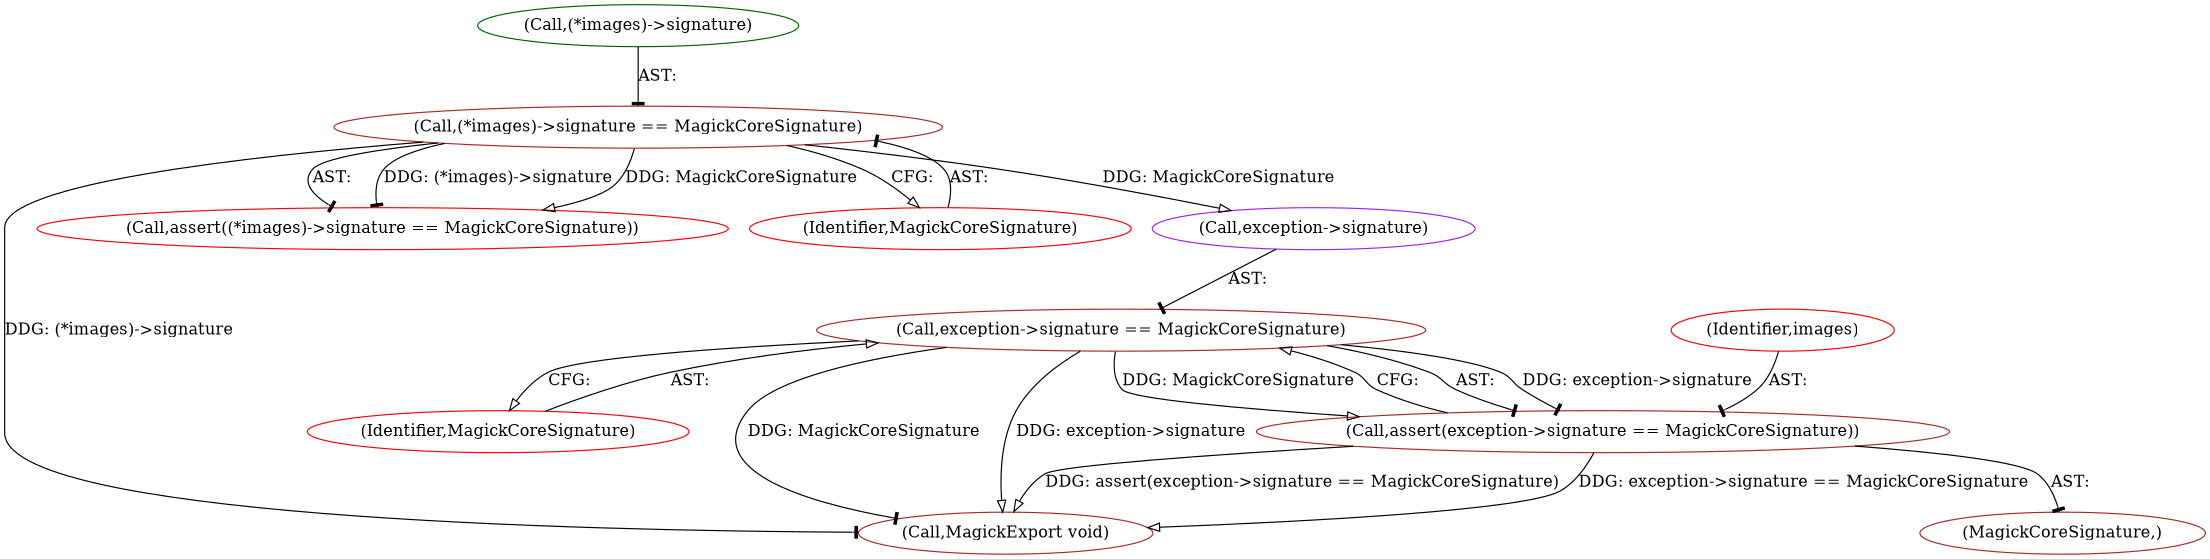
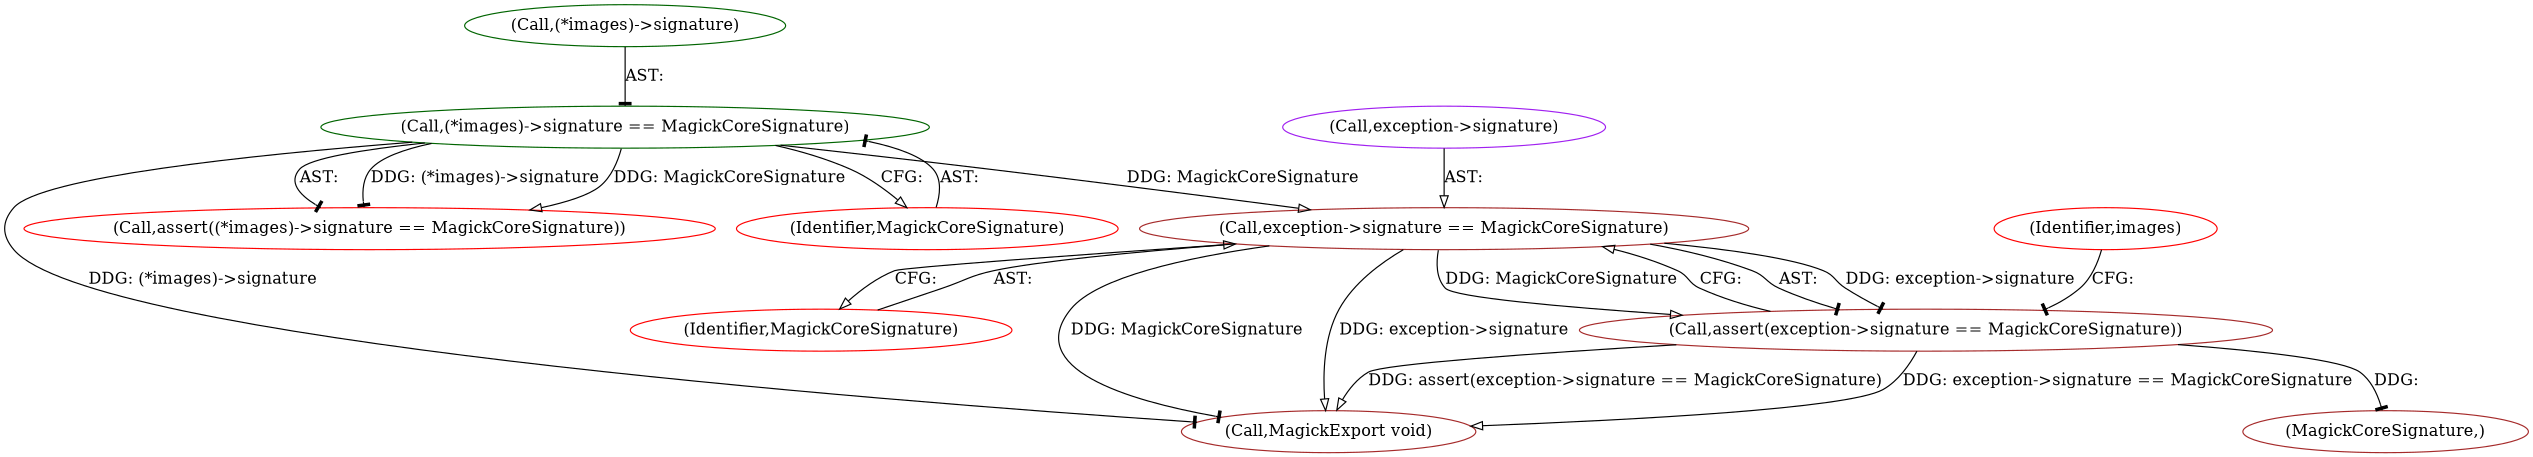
  digraph {
    node [color=brown]
    edge [arrowhead=onormal]
    n1 [label="(Call,exception->signature == MagickCoreSignature)"]
    n2 [label="(Call,assert(exception->signature == MagickCoreSignature))"]
    n3 [color=red label="(Identifier,MagickCoreSignature)"]
    n4 [label="(Call,MagickExport void)"]
    n5 [label="(MagickCoreSignature,)"]
-   n6 [label="(Call,(*images)->signature == MagickCoreSignature)"]
+   n6 [color=darkgreen label="(Call,(*images)->signature == MagickCoreSignature)"]
    n7 [color=red label="(Call,assert((*images)->signature == MagickCoreSignature))"]
    n8 [color=red label="(Identifier,MagickCoreSignature)"]
    n9 [color=red label="(Identifier,images)"]
    n10 [color=darkgreen label="(Call,(*images)->signature)"]
    n11 [color=purple label="(Call,exception->signature)"]
    n1 -> n2 [arrowhead=tee label="AST: "]
    n1 -> n2 [arrowhead=tee label="DDG: exception->signature"]
    n1 -> n2 [label="DDG: MagickCoreSignature"]
    n1 -> n3 [label="CFG: "]
    n1 -> n4 [arrowhead=tee label="DDG: MagickCoreSignature"]
    n1 -> n4 [label="DDG: exception->signature"]
    n2 -> n1 [label="CFG: "]
    n2 -> n4 [label="DDG: assert(exception->signature == MagickCoreSignature)"]
    n2 -> n4 [label="DDG: exception->signature == MagickCoreSignature"]
-   n2 -> n5 [arrowhead=tee label="AST: "]
+   n2 -> n5 [arrowhead=tee label="DDG: "]
    n3 -> n1 [label="AST: "]
-   n6 -> n11 [label="DDG: MagickCoreSignature"]
+   n6 -> n1 [label="DDG: MagickCoreSignature"]
    n6 -> n4 [arrowhead=tee label="DDG: (*images)->signature"]
    n6 -> n7 [arrowhead=tee label="AST: "]
    n6 -> n7 [arrowhead=tee label="DDG: (*images)->signature"]
    n6 -> n7 [label="DDG: MagickCoreSignature"]
    n6 -> n8 [label="CFG: "]
    n8 -> n6 [arrowhead=tee label="AST: "]
-   n9 -> n2 [arrowhead=tee label="AST: "]
+   n9 -> n2 [arrowhead=tee label="CFG: "]
    n10 -> n6 [arrowhead=tee label="AST: "]
-   n11 -> n1 [arrowhead=tee label="AST: "]
+   n11 -> n1 [label="AST: "]
  }
